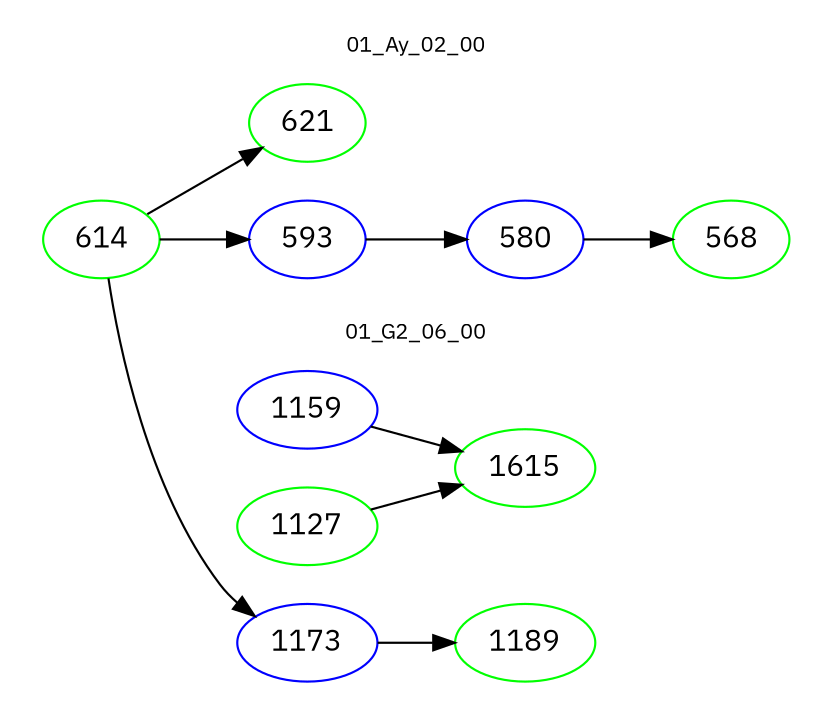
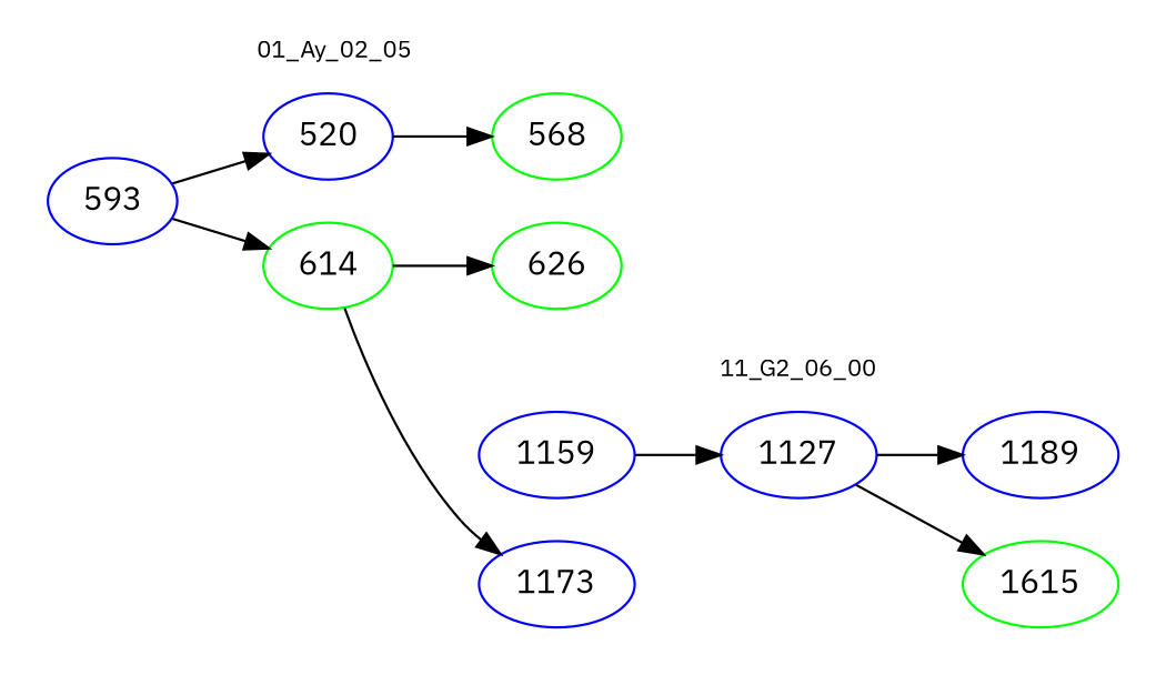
  digraph {
    fontname="IBM Plex Sans"
    rankdir=LR
    node [color=blue fontname="IBM Plex Sans"]
    edge [color=black fontname="IBM Plex Sans"]
    n1 [label=593]
-   n2 [label=580]
+   n2 [label=520]
    n3 [color=green label=614]
    n4 [color=green label=568]
-   n5 [color=green label=621]
+   n5 [color=green label=626]
    n6 [label=1159]
-   n7 [color=green label=1127]
+   n7 [label=1127]
    n8 [label=1173]
    n9 [color=green label=1615]
-   n10 [color=green label=1189]
+   n10 [label=1189]
    subgraph cluster_1 {
      color=white
      fontsize=10
-     label="01_Ay_02_00"
+     label="01_Ay_02_05"
      n1
      n2
      n3
      n4
      n5
    }
    subgraph cluster_2 {
      color=white
      fontsize=10
-     label="01_G2_06_00"
+     label="11_G2_06_00"
      n6
      n7
      n8
      n9
      n10
    }
    n1 -> n2
-   n3 -> n1
+   n1 -> n3
    n2 -> n4
    n3 -> n5
    n3 -> n8
-   n6 -> n9
+   n6 -> n7
    n7 -> n9
-   n8 -> n10
+   n7 -> n10
  }
